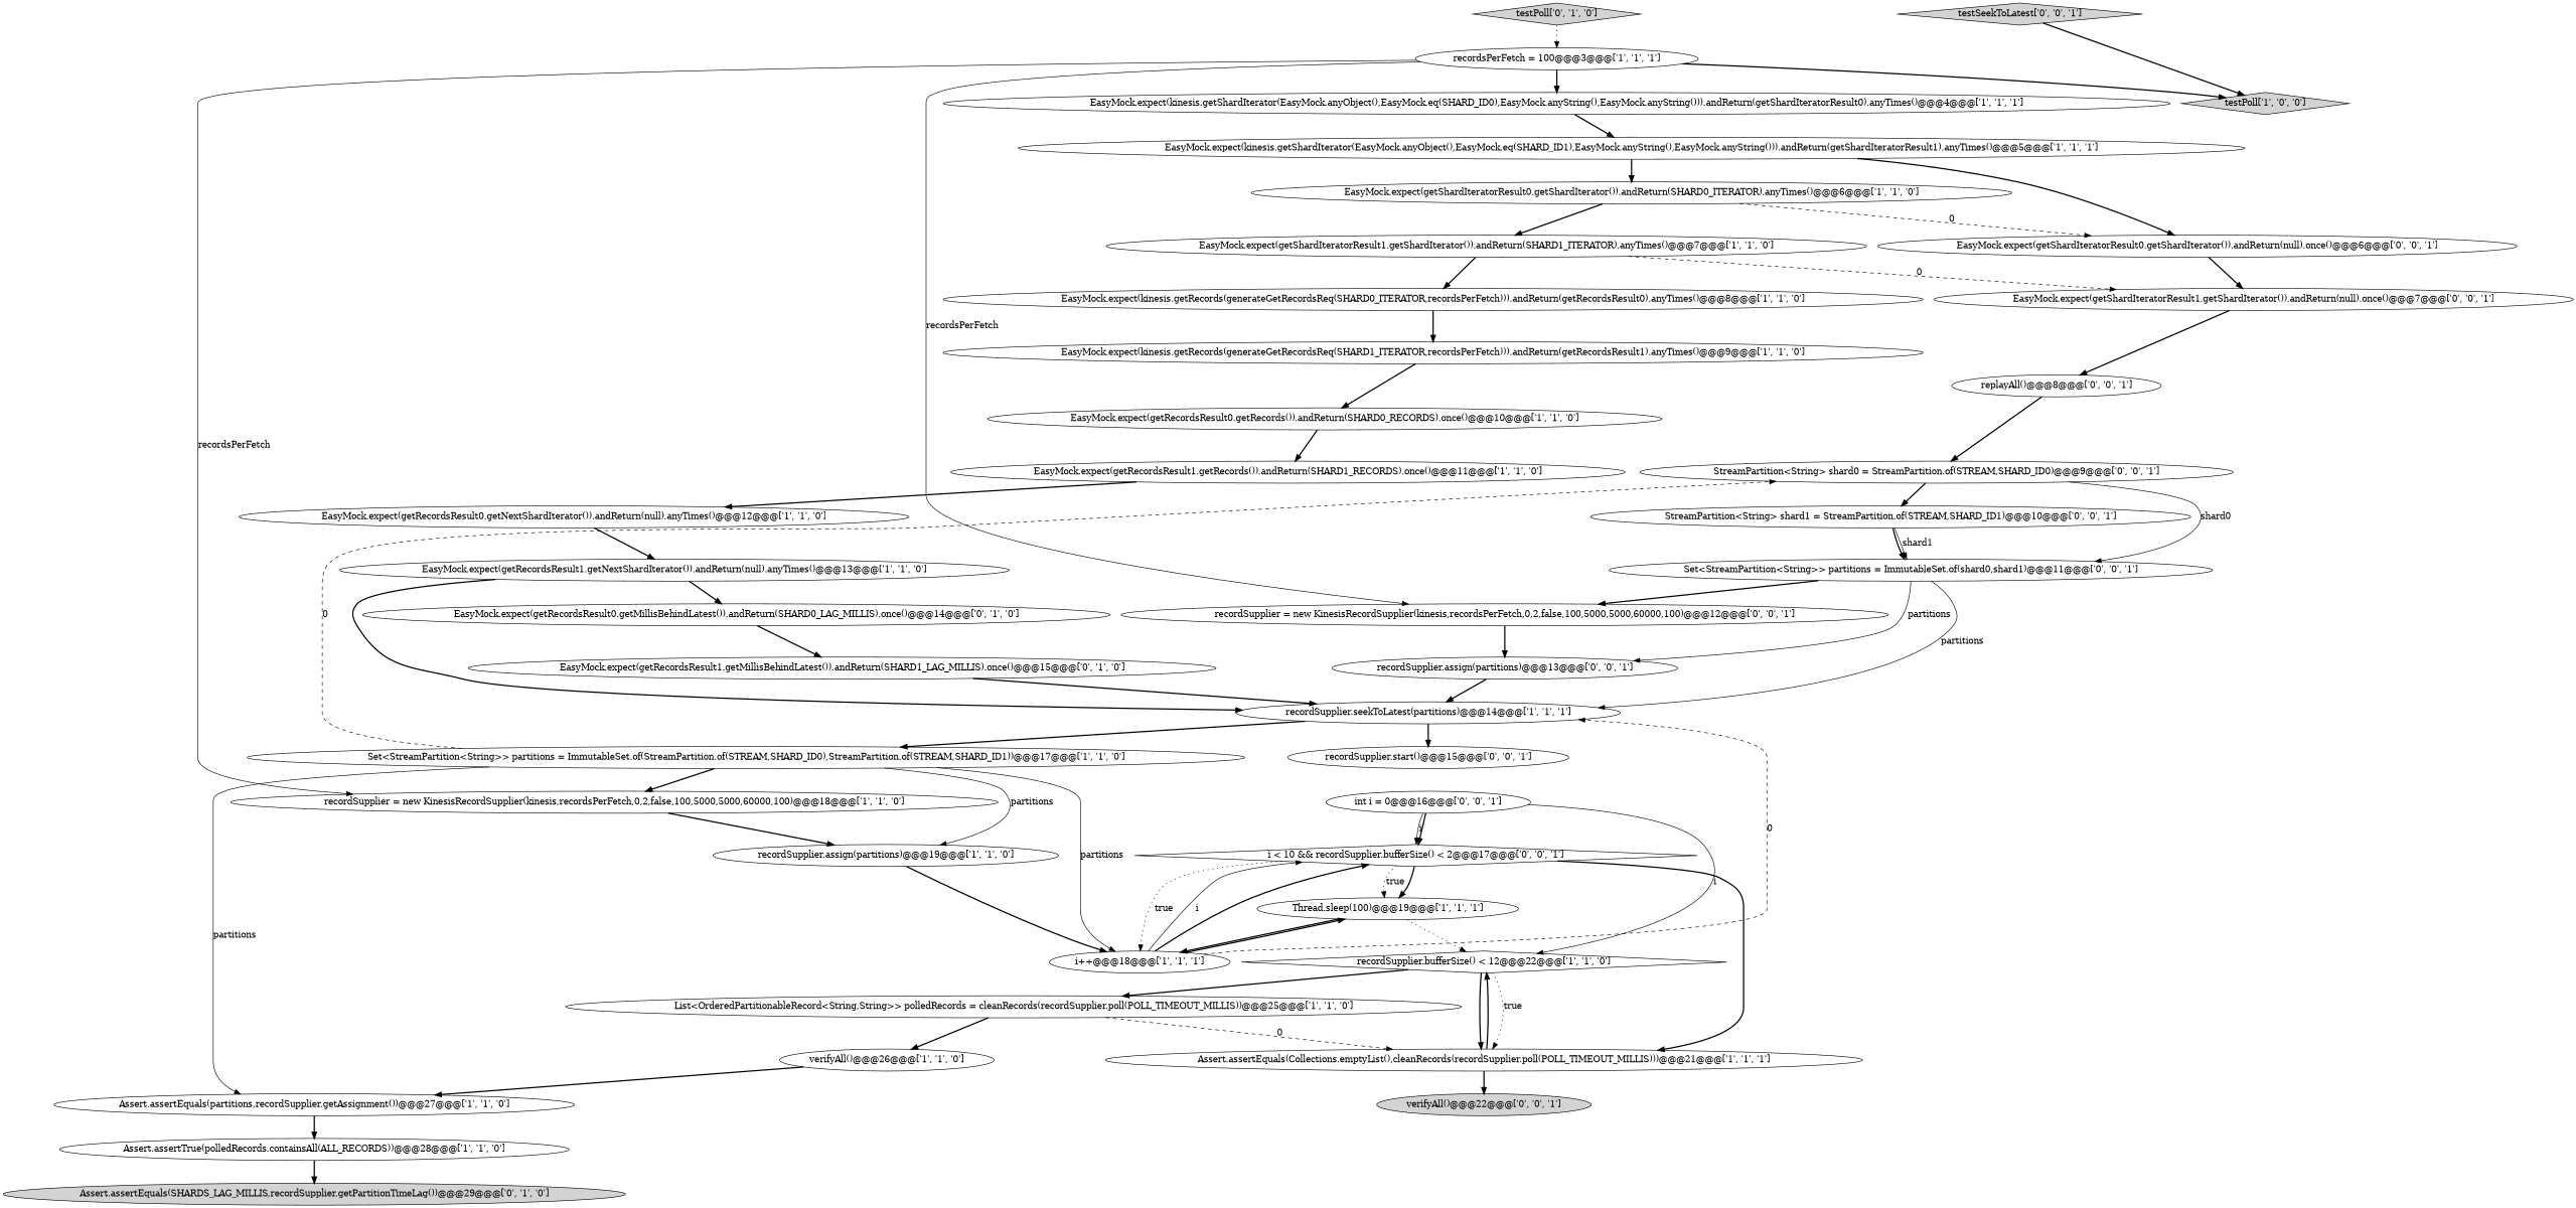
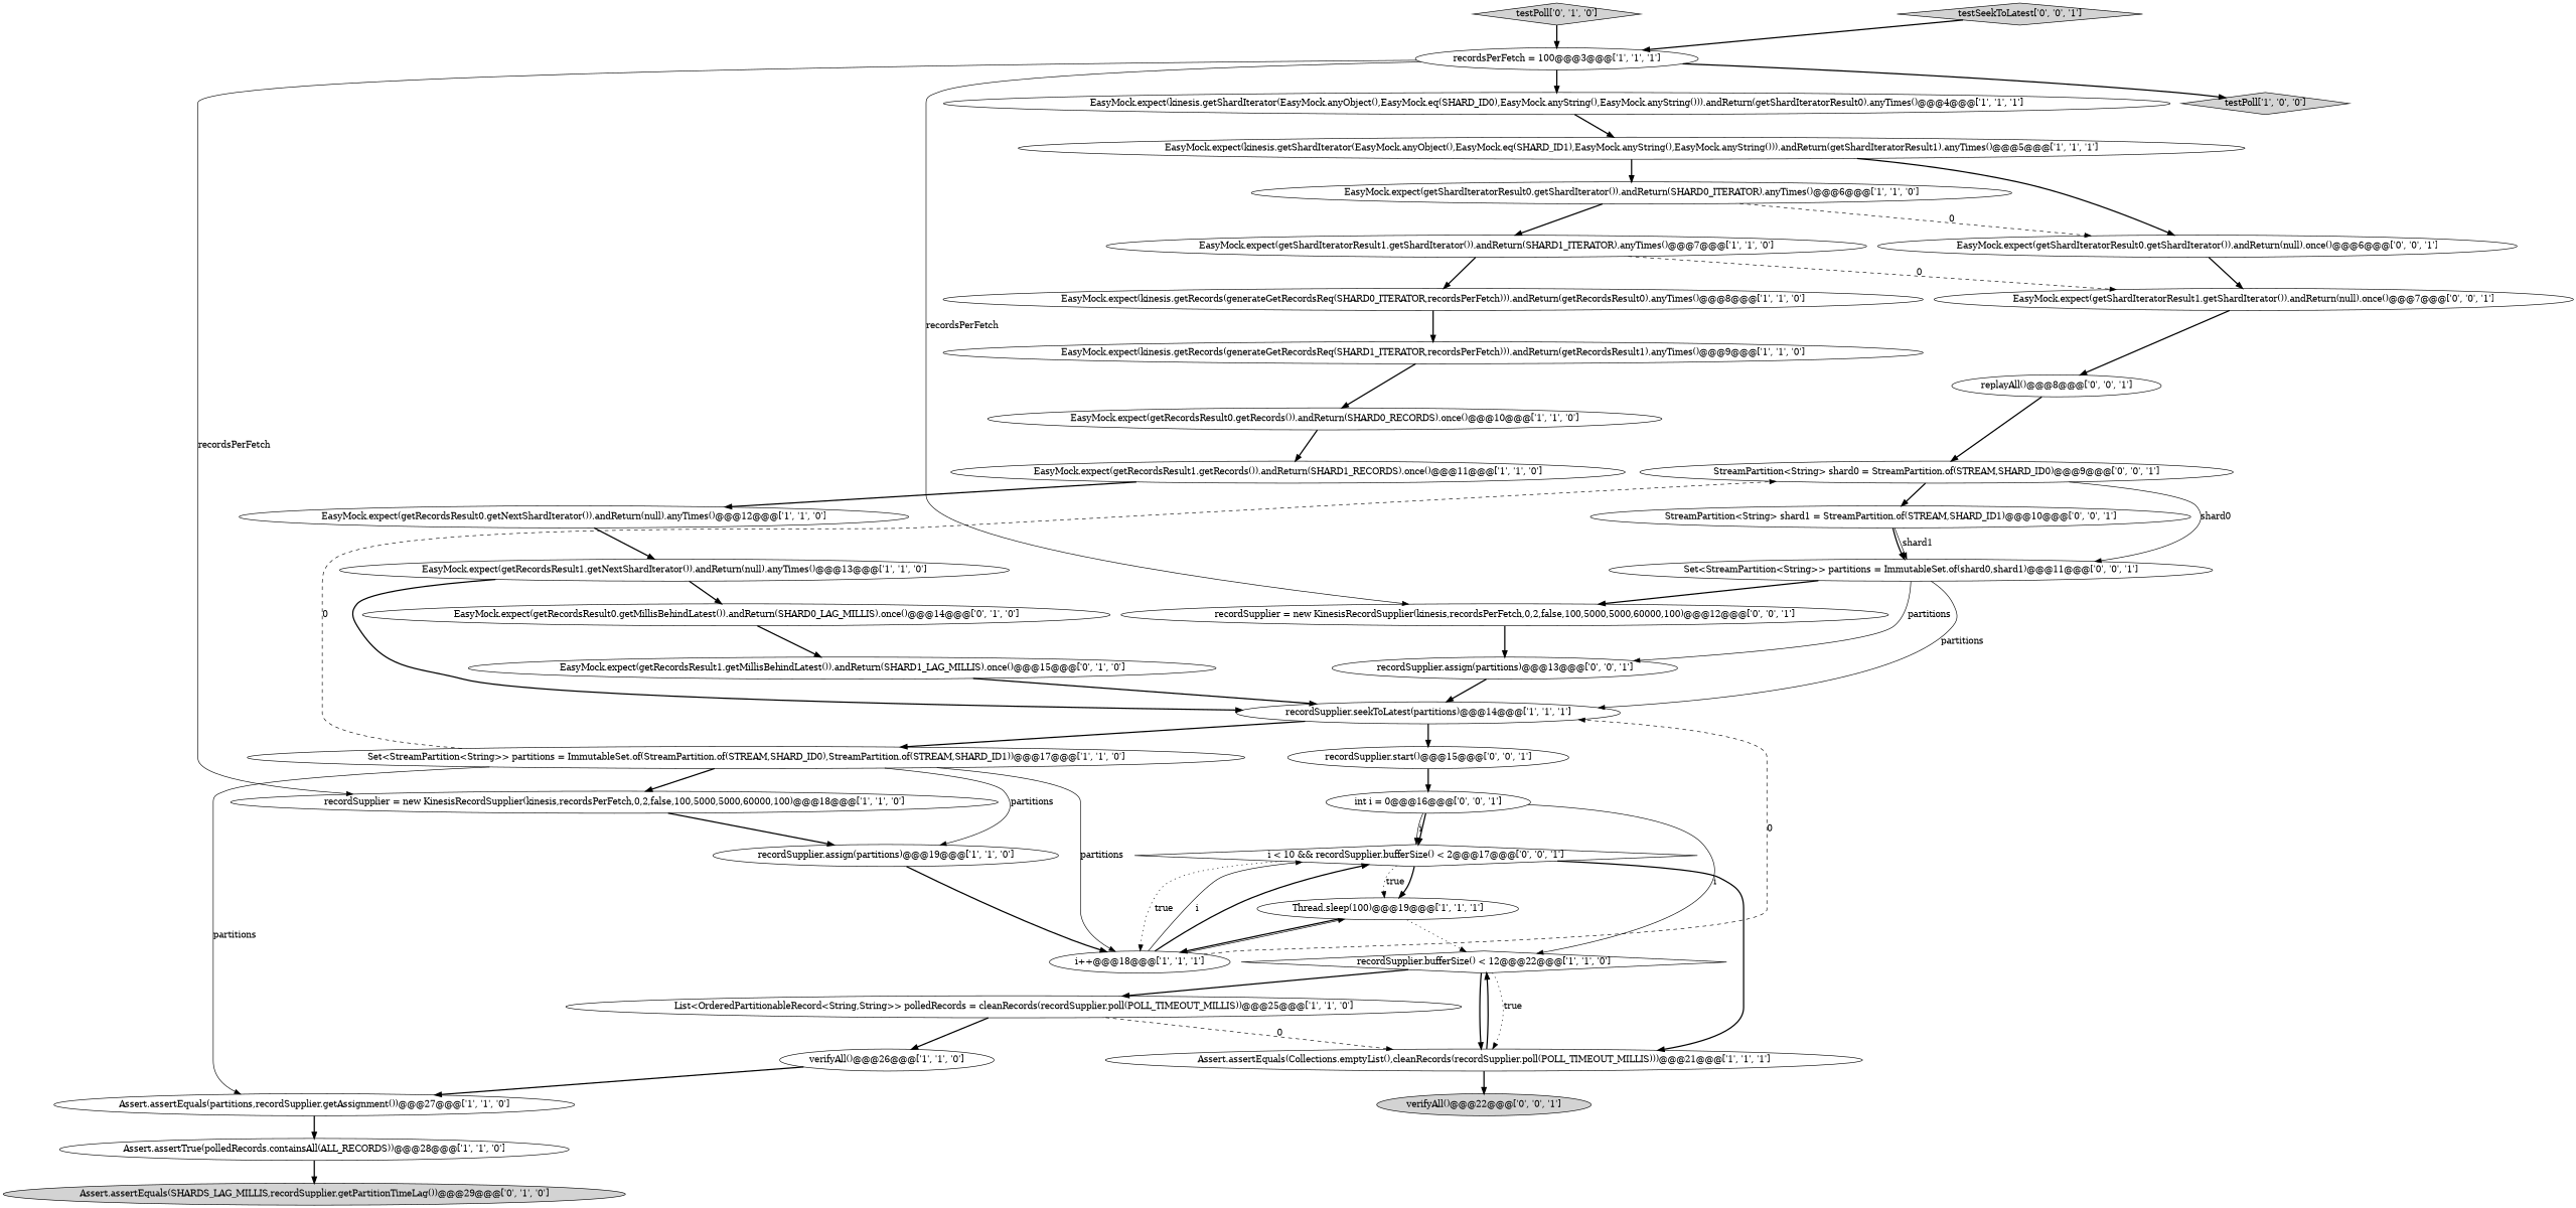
  digraph {
    node [fillcolor=white shape=ellipse style=filled]
    edge [style=bold]
    n1 [label="EasyMock.expect(kinesis.getShardIterator(EasyMock.anyObject(),EasyMock.eq(SHARD_ID1),EasyMock.anyString(),EasyMock.anyString())).andReturn(getShardIteratorResult1).anyTimes()@@@5@@@['1', '1', '1']"]
    n2 [label="EasyMock.expect(getShardIteratorResult0.getShardIterator()).andReturn(SHARD0_ITERATOR).anyTimes()@@@6@@@['1', '1', '0']"]
    n3 [label="EasyMock.expect(getShardIteratorResult0.getShardIterator()).andReturn(null).once()@@@6@@@['0', '0', '1']"]
    n4 [label="EasyMock.expect(getShardIteratorResult1.getShardIterator()).andReturn(SHARD1_ITERATOR).anyTimes()@@@7@@@['1', '1', '0']"]
    n5 [label="EasyMock.expect(getShardIteratorResult1.getShardIterator()).andReturn(null).once()@@@7@@@['0', '0', '1']"]
    n6 [label="recordSupplier = new KinesisRecordSupplier(kinesis,recordsPerFetch,0,2,false,100,5000,5000,60000,100)@@@12@@@['0', '0', '1']"]
    n7 [label="recordSupplier.assign(partitions)@@@13@@@['0', '0', '1']"]
    n8 [label="recordSupplier.seekToLatest(partitions)@@@14@@@['1', '1', '1']"]
    n9 [label="EasyMock.expect(getRecordsResult0.getMillisBehindLatest()).andReturn(SHARD0_LAG_MILLIS).once()@@@14@@@['0', '1', '0']"]
    n10 [label="EasyMock.expect(getRecordsResult1.getMillisBehindLatest()).andReturn(SHARD1_LAG_MILLIS).once()@@@15@@@['0', '1', '0']"]
    n11 [label="recordSupplier.start()@@@15@@@['0', '0', '1']"]
    n12 [label="int i = 0@@@16@@@['0', '0', '1']"]
    n13 [label="recordSupplier.bufferSize() < 12@@@22@@@['1', '1', '0']" shape=diamond]
    n14 [label="i < 10 && recordSupplier.bufferSize() < 2@@@17@@@['0', '0', '1']" shape=diamond]
    n15 [label="Set<StreamPartition<String>> partitions = ImmutableSet.of(StreamPartition.of(STREAM,SHARD_ID0),StreamPartition.of(STREAM,SHARD_ID1))@@@17@@@['1', '1', '0']"]
    n16 [fillcolor=lightgray label="testPoll['1', '0', '0']" shape=diamond]
    n17 [label="recordsPerFetch = 100@@@3@@@['1', '1', '1']"]
    n18 [label="EasyMock.expect(kinesis.getShardIterator(EasyMock.anyObject(),EasyMock.eq(SHARD_ID0),EasyMock.anyString(),EasyMock.anyString())).andReturn(getShardIteratorResult0).anyTimes()@@@4@@@['1', '1', '1']"]
    n19 [label="recordSupplier = new KinesisRecordSupplier(kinesis,recordsPerFetch,0,2,false,100,5000,5000,60000,100)@@@18@@@['1', '1', '0']"]
    n20 [label="EasyMock.expect(kinesis.getRecords(generateGetRecordsReq(SHARD1_ITERATOR,recordsPerFetch))).andReturn(getRecordsResult1).anyTimes()@@@9@@@['1', '1', '0']"]
    n21 [label="EasyMock.expect(getRecordsResult0.getRecords()).andReturn(SHARD0_RECORDS).once()@@@10@@@['1', '1', '0']"]
    n22 [label="EasyMock.expect(getRecordsResult1.getRecords()).andReturn(SHARD1_RECORDS).once()@@@11@@@['1', '1', '0']"]
    n23 [label="EasyMock.expect(getRecordsResult1.getNextShardIterator()).andReturn(null).anyTimes()@@@13@@@['1', '1', '0']"]
    n24 [label="EasyMock.expect(kinesis.getRecords(generateGetRecordsReq(SHARD0_ITERATOR,recordsPerFetch))).andReturn(getRecordsResult0).anyTimes()@@@8@@@['1', '1', '0']"]
    n25 [label="List<OrderedPartitionableRecord<String,String>> polledRecords = cleanRecords(recordSupplier.poll(POLL_TIMEOUT_MILLIS))@@@25@@@['1', '1', '0']"]
    n26 [label="Assert.assertEquals(Collections.emptyList(),cleanRecords(recordSupplier.poll(POLL_TIMEOUT_MILLIS)))@@@21@@@['1', '1', '1']"]
    n27 [label="verifyAll()@@@26@@@['1', '1', '0']"]
    n28 [fillcolor=lightgray label="verifyAll()@@@22@@@['0', '0', '1']"]
    n29 [label="Assert.assertEquals(partitions,recordSupplier.getAssignment())@@@27@@@['1', '1', '0']"]
    n30 [label="Thread.sleep(100)@@@19@@@['1', '1', '1']"]
    n31 [label="i++@@@18@@@['1', '1', '1']"]
    n32 [fillcolor=lightgray label="Assert.assertEquals(SHARDS_LAG_MILLIS,recordSupplier.getPartitionTimeLag())@@@29@@@['0', '1', '0']"]
    n33 [label="StreamPartition<String> shard1 = StreamPartition.of(STREAM,SHARD_ID1)@@@10@@@['0', '0', '1']"]
    n34 [label="Set<StreamPartition<String>> partitions = ImmutableSet.of(shard0,shard1)@@@11@@@['0', '0', '1']"]
    n35 [label="StreamPartition<String> shard0 = StreamPartition.of(STREAM,SHARD_ID0)@@@9@@@['0', '0', '1']"]
    n36 [label="EasyMock.expect(getRecordsResult0.getNextShardIterator()).andReturn(null).anyTimes()@@@12@@@['1', '1', '0']"]
    n37 [label="recordSupplier.assign(partitions)@@@19@@@['1', '1', '0']"]
    n38 [label="replayAll()@@@8@@@['0', '0', '1']"]
    n39 [label="Assert.assertTrue(polledRecords.containsAll(ALL_RECORDS))@@@28@@@['1', '1', '0']"]
    n40 [fillcolor=lightgray label="testSeekToLatest['0', '0', '1']" shape=diamond]
    n41 [fillcolor=lightgray label="testPoll['0', '1', '0']" shape=diamond]
    n1 -> n2
    n1 -> n3
    n2 -> n3 [label=0 style=dashed]
    n2 -> n4
    n3 -> n5
    n4 -> n5 [label=0 style=dashed]
    n4 -> n24
    n5 -> n38
    n6 -> n7
    n7 -> n8
    n8 -> n11
    n8 -> n15
    n9 -> n10
    n10 -> n8
+   n11 -> n12
    n12 -> n13 [label=i style=solid]
    n12 -> n14
    n12 -> n14 [label=i style=solid]
    n13 -> n25
    n13 -> n26 [label=true style=dotted]
    n13 -> n26
    n14 -> n26
    n14 -> n30
    n14 -> n30 [label=true style=dotted]
    n14 -> n31 [label=true style=dotted]
    n15 -> n19
    n15 -> n29 [label=partitions style=solid]
    n15 -> n31 [label=partitions style=solid]
    n15 -> n35 [label=0 style=dashed]
    n15 -> n37 [label=partitions style=solid]
    n17 -> n6 [label=recordsPerFetch style=solid]
    n17 -> n16
    n17 -> n18
    n17 -> n19 [label=recordsPerFetch style=solid]
    n18 -> n1
    n19 -> n37
    n20 -> n21
    n21 -> n22
    n22 -> n36
    n23 -> n8
    n23 -> n9
    n24 -> n20
    n25 -> n26 [label=0 style=dashed]
    n25 -> n27
    n26 -> n13
    n26 -> n28
    n27 -> n29
    n29 -> n39
    n30 -> n13 [style=dotted]
    n30 -> n31
    n31 -> n8 [label=0 style=dashed]
    n31 -> n14 [label=i style=solid]
    n31 -> n14
-   n31 -> n30
+   n31 -> n30 [style=solid]
    n33 -> n34 [label=shard1 style=solid]
    n33 -> n34
    n34 -> n6
    n34 -> n7 [label=partitions style=solid]
    n34 -> n8 [label=partitions style=solid]
    n35 -> n33
    n35 -> n34 [label=shard0 style=solid]
    n36 -> n23
    n37 -> n31
    n38 -> n35
    n39 -> n32
-   n40 -> n16
-   n41 -> n17 [style=dotted]
+   n40 -> n17
+   n41 -> n17
  }
